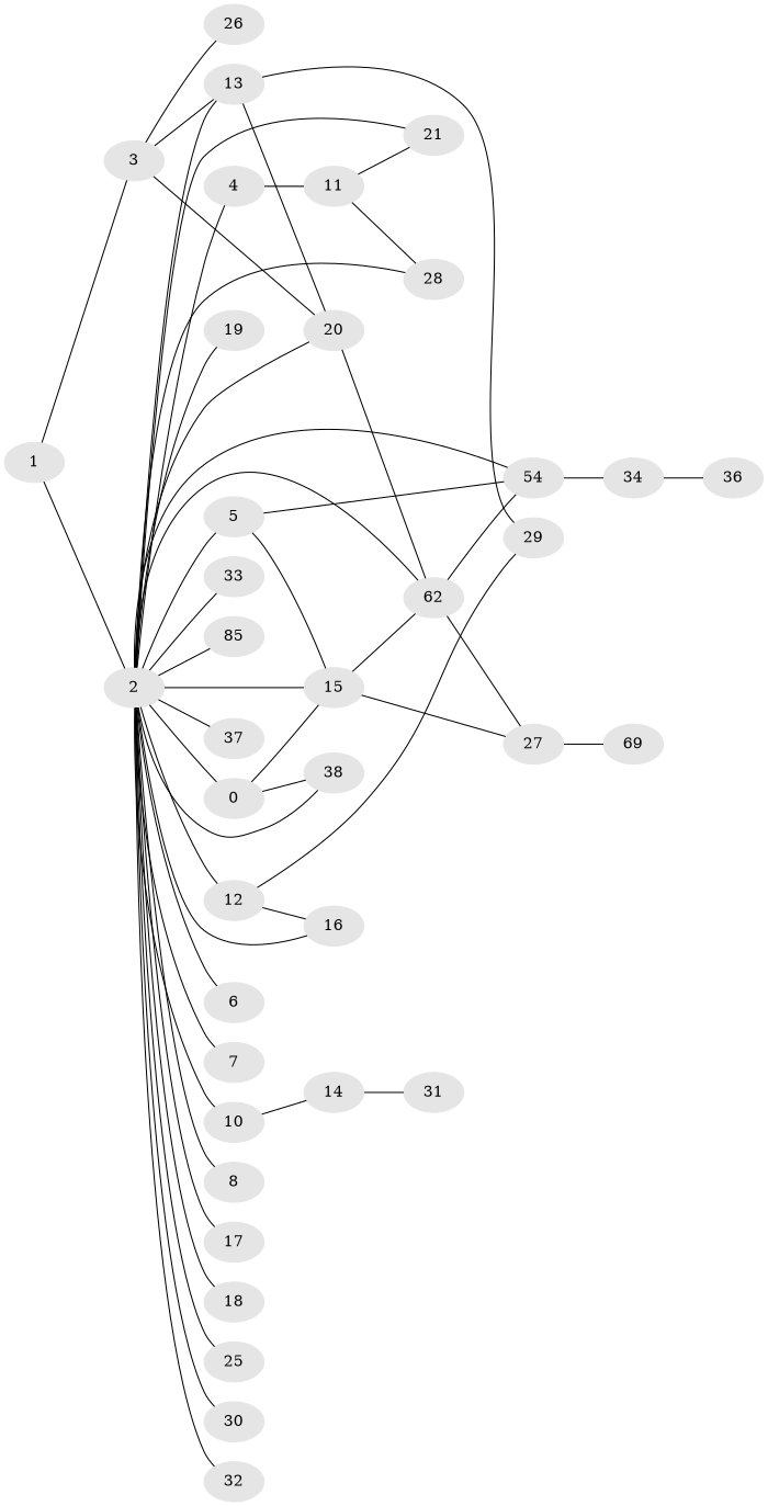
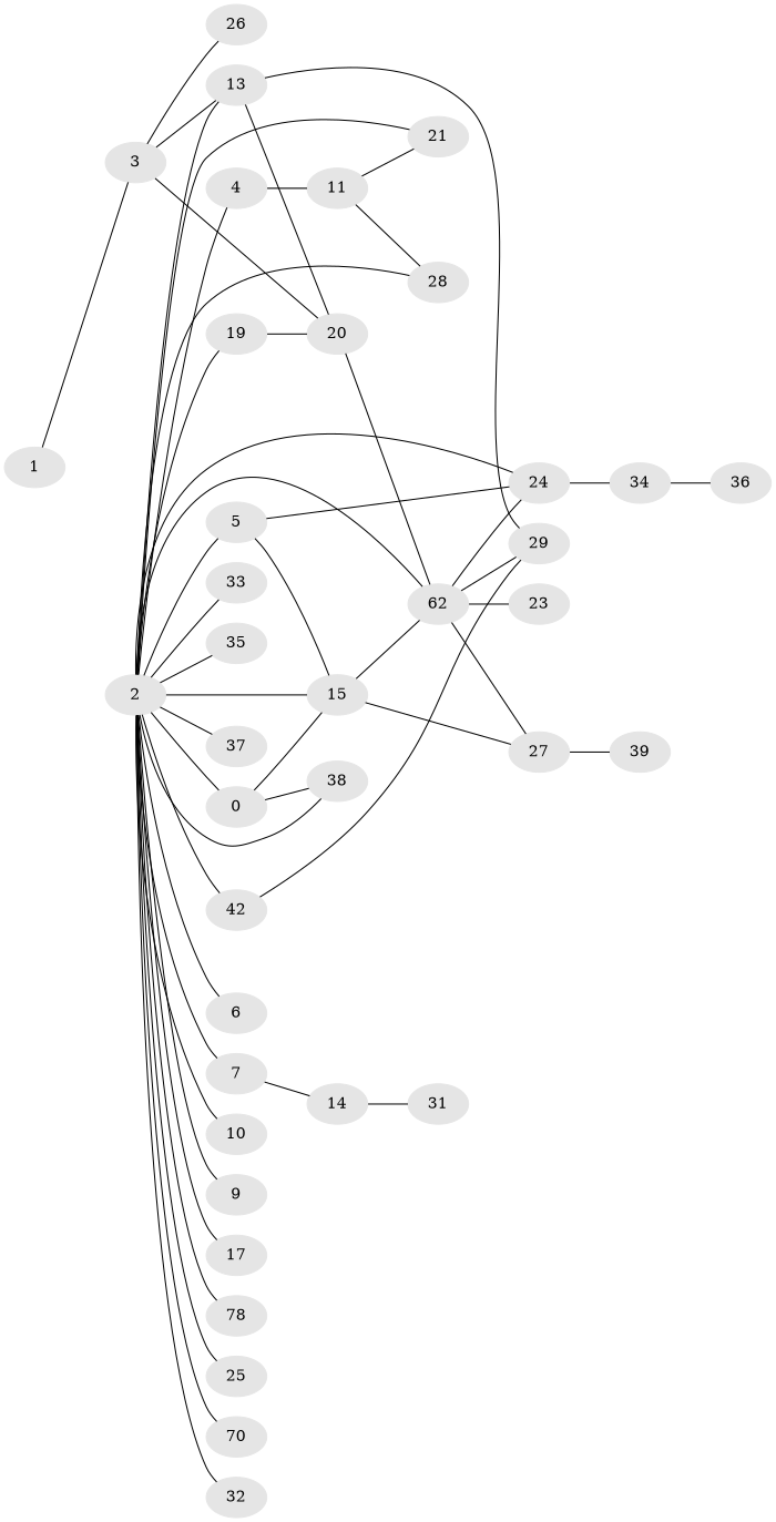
  graph {
    rankdir=LR
    node [color=gray90 style=filled]
    edge [weight=1.0]
    1
    2
    3
    4
    5
    6
    7
-   8
+   8 [label=9]
    n9 [label=0]
    10
-   12
+   12 [label=42]
    13
    15
-   16
    17
-   18
+   18 [label=78]
    19
    20
    21
    n20 [label=62]
-   24 [label=54]
+   24
    25
    28
-   30
+   30 [label=70]
    32
    33
-   35 [label=85]
+   35
    37
    38
    26
    11
    14
    29
    27
+   23
    34
    31
-   39 [label=69]
+   39
    36
-   1 -- 2
    1 -- 3
    2 -- 4
    2 -- 5
    2 -- 6
    2 -- 7
    2 -- 8
    2 -- n9
    2 -- 10
    2 -- 12 [weight=2.0]
    2 -- 13
    2 -- 15 [weight=2.0]
-   2 -- 16
    2 -- 17
    2 -- 18
    2 -- 19
-   2 -- 20
+   19 -- 20
    2 -- 21 [weight=2.0]
    2 -- n20
    2 -- 24
    2 -- 25
    2 -- 28 [weight=2.0]
    2 -- 30
    2 -- 32
    2 -- 33
    2 -- 35
    2 -- 37
    2 -- 38
    3 -- 13
    3 -- 20
    3 -- 26
    4 -- 11
    5 -- 15 [weight=2.0]
    5 -- 24
    n9 -- 15
    n9 -- 38
-   10 -- 14
-   12 -- 16
+   7 -- 14
    12 -- 29
    13 -- 20
    13 -- 29
    15 -- n20
    15 -- 27
    20 -- n20
    n20 -- 24
+   n20 -- 29
    n20 -- 27
+   n20 -- 23 [weight=4.0]
    24 -- 34 [weight=2.0]
    11 -- 21
    11 -- 28
    14 -- 31
    27 -- 39
    34 -- 36
  }
